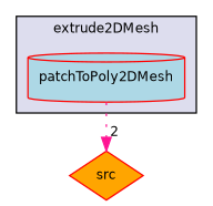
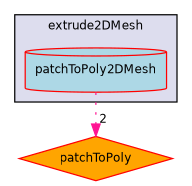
  digraph {
    compound=true
    node [fontname=Helvetica fontsize=10 style=filled color=red]
    n1 [fillcolor=lightblue label=patchToPoly2DMesh pencolor=black shape=cylinder]
-   n2 [label=src shape=diamond fillcolor=orange]
+   n2 [label=patchToPoly shape=diamond fillcolor=orange]
    subgraph cluster_1 {
      bgcolor="#ddddee"
      fontname=Helvetica
      fontsize=10
      label=extrude2DMesh
      pencolor=black
      n1
    }
    n1 -> n2 [headlabel=2 labeldistance=1.5 labelfontname=Helvetica labelfontsize=10 color=deeppink style=dotted]
  }
